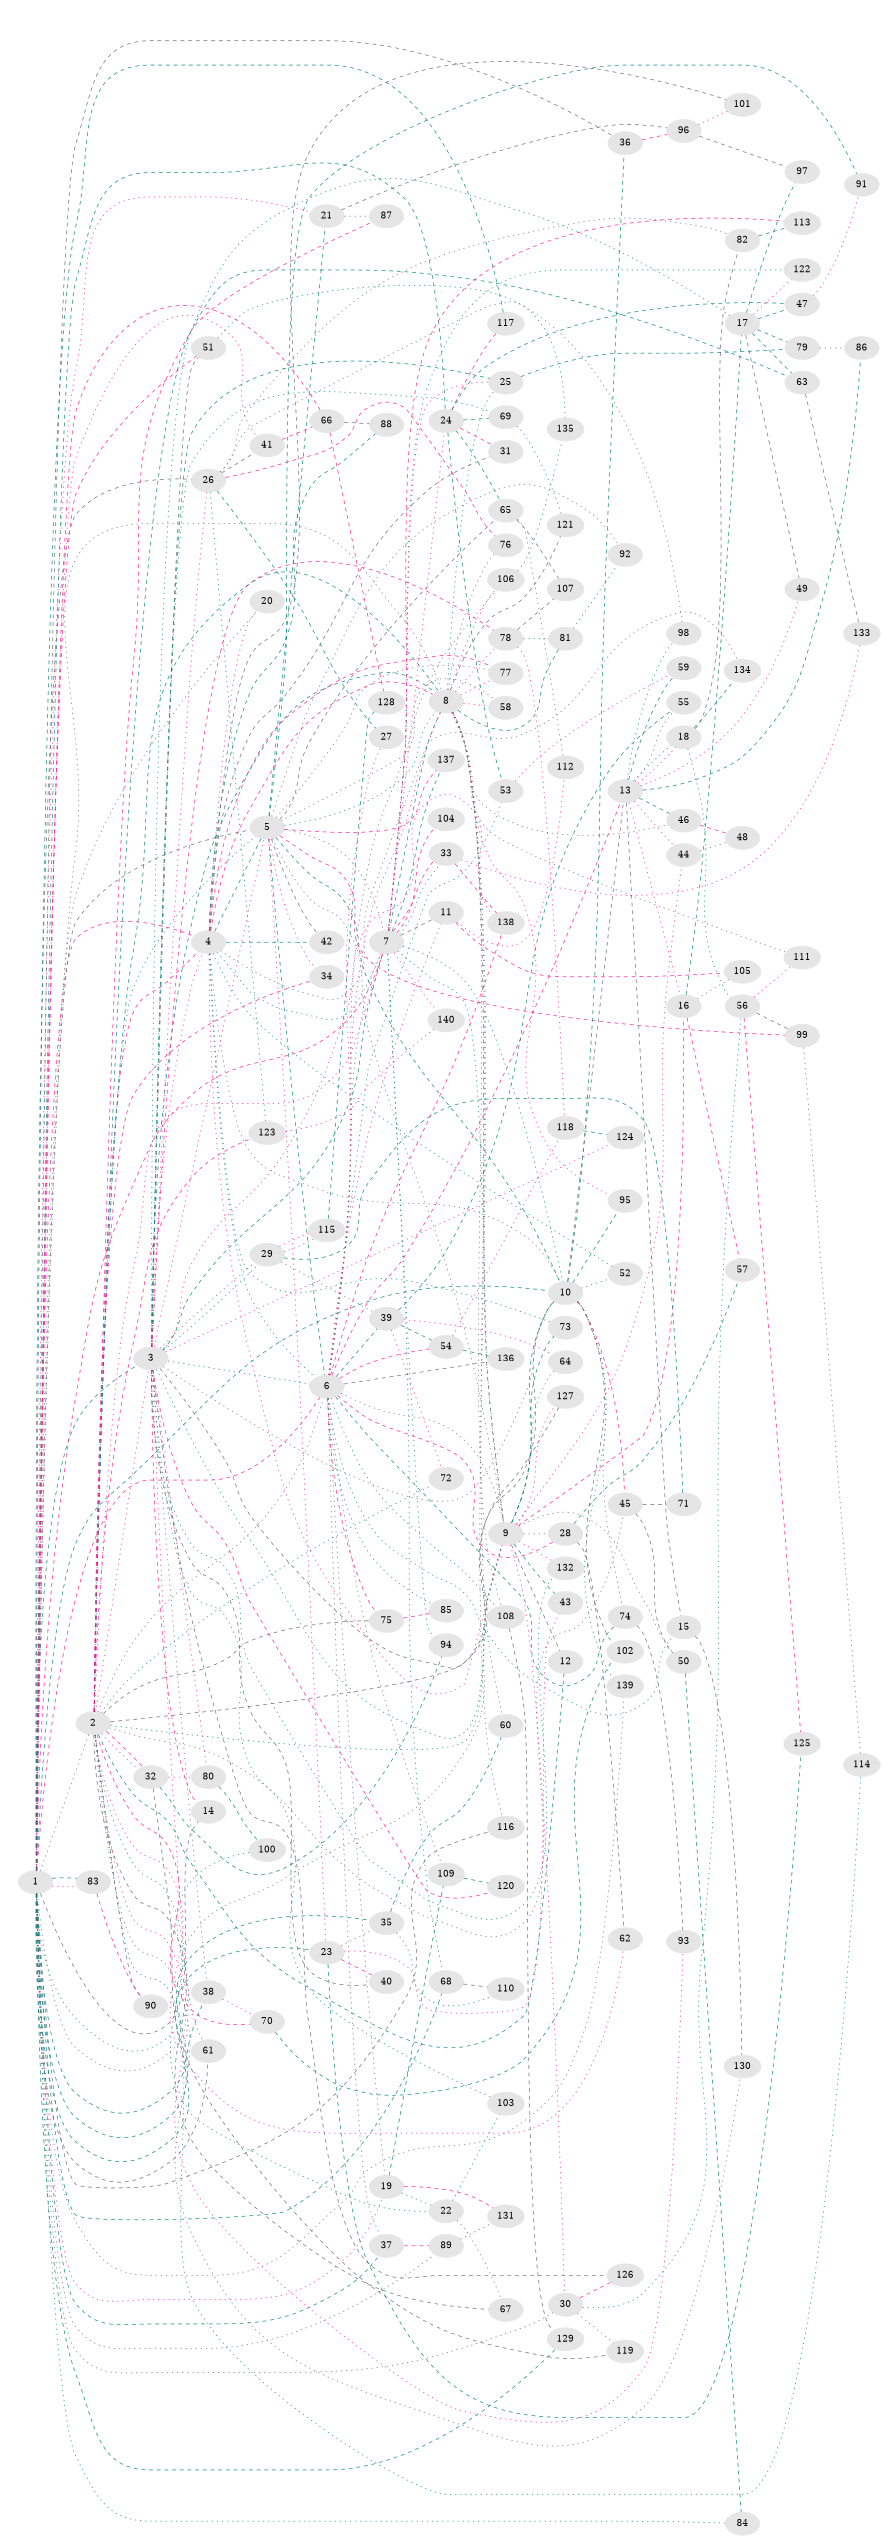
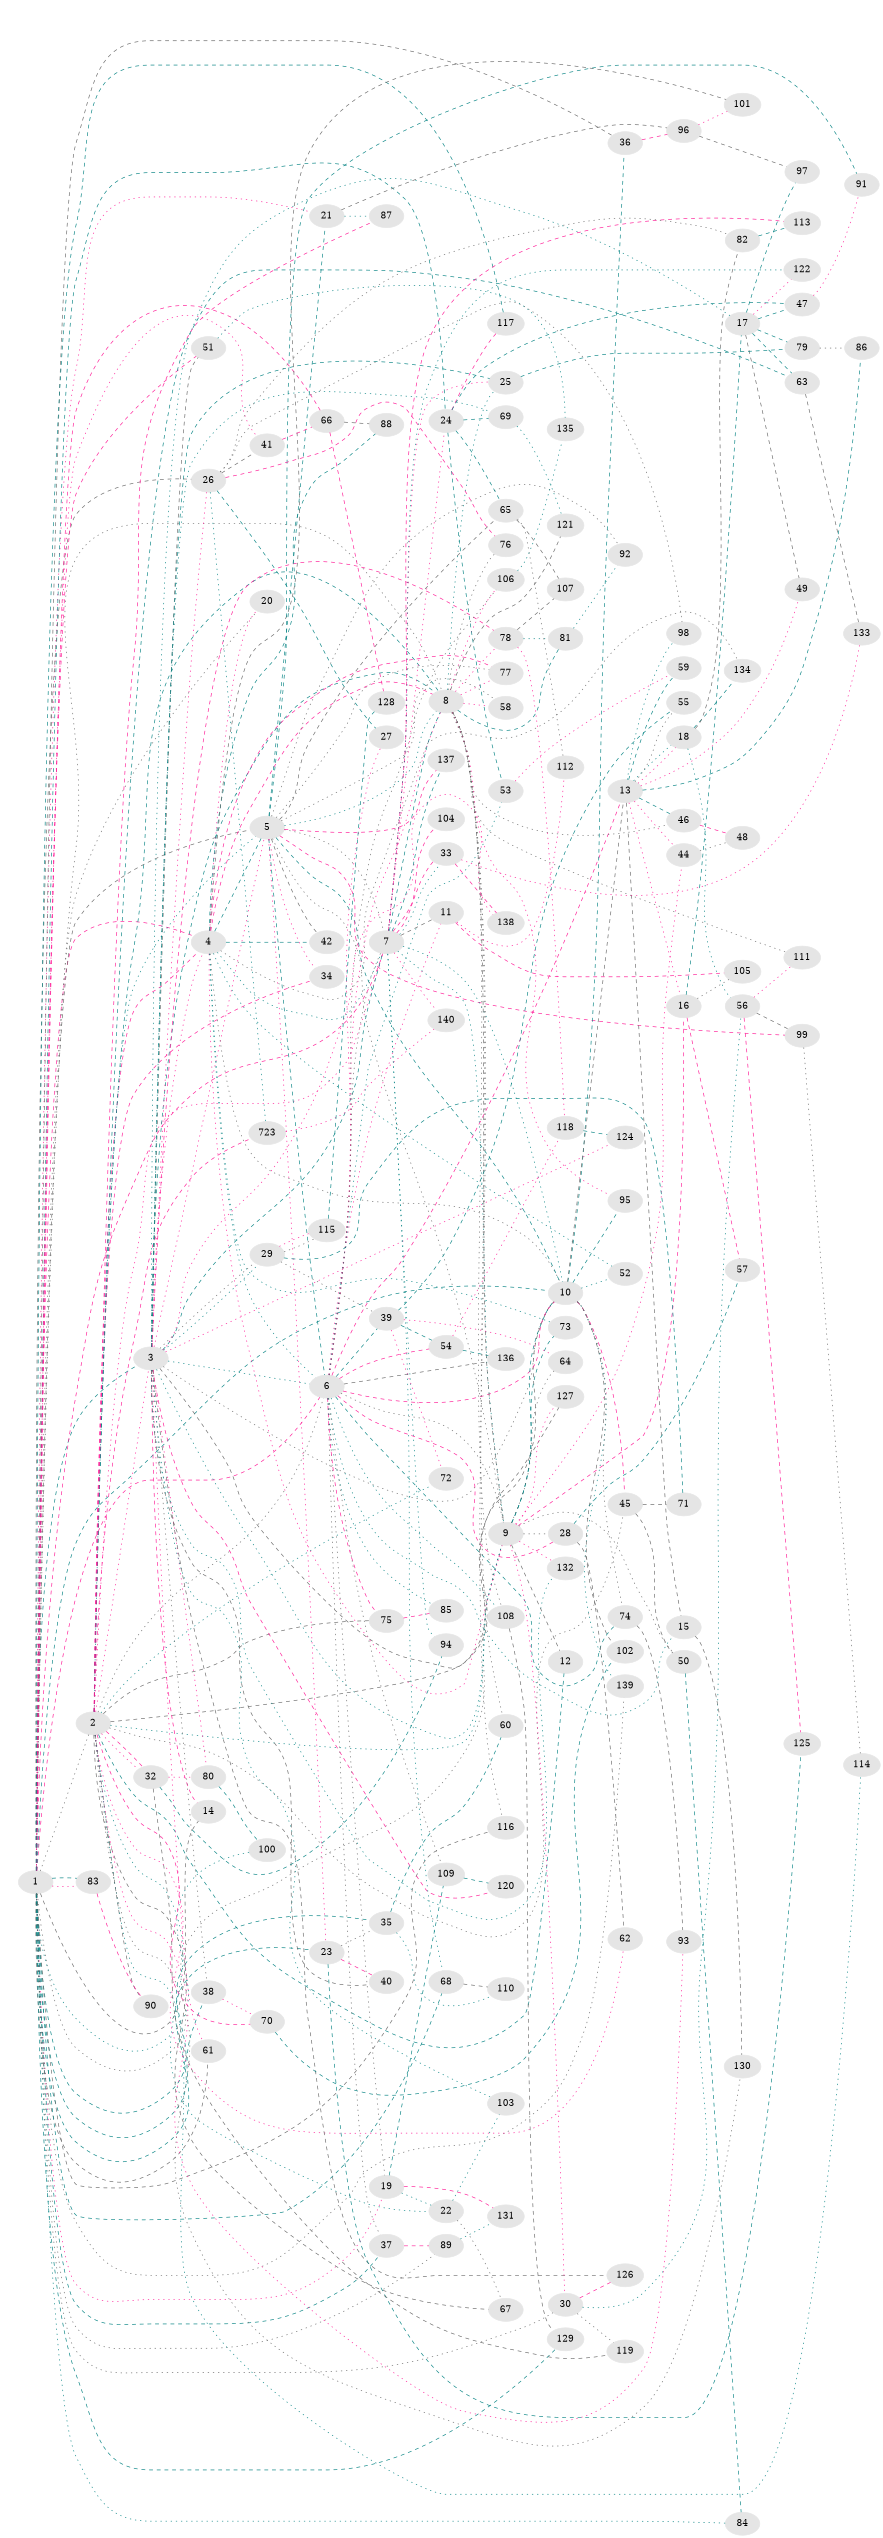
  graph {
    rankdir=LR
    node [color=gray90 style=filled]
    edge [color=teal style=dashed]
    1
    2
    3
    4
    5
    6
    7
    8
    9
    10
    14
    19
    20
    21
    23
    24
    26
    30
    35
    36
    37
    38
    41
    51
    61
    66
    68
    83
    84
    89
    100
    116
    117
    129
    139
    12
    22
    32
    34
    45
    62
    63
    67
    70
    72
    75
    87
    90
    93
    114
-   123
+   123 [label=723]
    130
    17
    25
    29
    40
    69
    78
    80
    103
    120
    124
    126
    127
    132
    138
-   31
    42
    52
    73
    77
    88
    101
    134
    58
    65
    91
    92
    99
    137
    11
    13
    15
    27
    28
    39
    53
    54
    74
    85
    106
    108
    109
    136
    104
    33
    94
    113
    122
    140
    46
    60
    76
    81
    95
    111
    121
    16
-   43
    44
    50
    64
    102
    131
    96
    125
    47
    98
    82
    56
    119
    110
    135
    128
    71
    133
    49
    79
    97
    115
    118
    107
    112
    105
    18
    55
    59
    86
    57
    48
    1 -- 2 [color=gray40 style=dotted]
    1 -- 3
    1 -- 4 [color=deeppink]
    1 -- 5 [color=gray40]
    1 -- 6 [color=deeppink]
    1 -- 7 [color=deeppink]
    1 -- 8 [color=gray40 style=dotted]
    1 -- 9 [color=gray40 style=dotted]
    1 -- 10
    1 -- 14 [color=gray40]
    1 -- 19 [color=deeppink style=dotted]
    1 -- 20 [color=gray40 style=dotted]
    1 -- 21 [color=deeppink style=dotted]
    1 -- 23
    1 -- 24
    1 -- 26 [color=gray40]
    1 -- 30 [color=gray40 style=dotted]
    1 -- 35
    1 -- 36 [color=gray40]
    1 -- 37
    1 -- 38
    1 -- 41 [color=deeppink style=dotted]
    1 -- 51 [color=deeppink]
    1 -- 61 [color=gray40]
    1 -- 66 [color=deeppink]
    1 -- 68
    1 -- 83 [color=deeppink style=dotted]
    1 -- 83
    1 -- 84 [style=dotted]
    1 -- 89 [color=gray40 style=dotted]
    1 -- 100 [style=dotted]
    1 -- 116 [color=gray40]
    1 -- 117
    1 -- 129
    1 -- 139 [color=gray40 style=dotted]
    2 -- 3 [color=deeppink style=dotted]
    2 -- 4 [color=deeppink]
    2 -- 5 [style=dotted]
    2 -- 6 [color=gray40 style=dotted]
    2 -- 7 [color=deeppink style=dotted]
    2 -- 8
    2 -- 9 [style=dotted]
    2 -- 10 [color=gray40]
    2 -- 12
    2 -- 22 [style=dotted]
    2 -- 32 [color=deeppink style=dotted]
    2 -- 32 [color=deeppink]
    2 -- 34 [color=deeppink]
    2 -- 45 [color=gray40 style=dotted]
    2 -- 62 [color=deeppink style=dotted]
    2 -- 63
    2 -- 67 [color=gray40]
    2 -- 70 [color=deeppink]
    2 -- 72 [style=dotted]
    2 -- 75 [color=gray40]
    2 -- 87 [color=deeppink]
    2 -- 90 [color=gray40]
    2 -- 93 [color=deeppink style=dotted]
    2 -- 114 [style=dotted]
    2 -- 123 [color=deeppink]
    2 -- 130 [color=gray40 style=dotted]
    3 -- 4 [color=deeppink style=dotted]
    3 -- 5 [color=deeppink style=dotted]
    3 -- 6 [style=dotted]
    3 -- 7
    3 -- 8
    3 -- 9 [style=dotted]
    3 -- 10 [color=gray40 style=dotted]
    3 -- 14 [color=deeppink]
    3 -- 26 [color=deeppink style=dotted]
    3 -- 38 [color=gray40 style=dotted]
    3 -- 51 [color=gray40]
    3 -- 61 [color=deeppink style=dotted]
    3 -- 17 [style=dotted]
    3 -- 25
    3 -- 29 [style=dotted]
    3 -- 29 [color=gray40 style=dotted]
    3 -- 40 [color=gray40]
    3 -- 69 [style=dotted]
    3 -- 78 [color=deeppink]
    3 -- 80 [color=deeppink style=dotted]
    3 -- 103 [style=dotted]
    3 -- 120 [color=deeppink]
    3 -- 124 [color=deeppink style=dotted]
    3 -- 126 [color=gray40]
    3 -- 127 [color=gray40]
    3 -- 132 [style=dotted]
    3 -- 138 [color=deeppink style=dotted]
    4 -- 5
    4 -- 6 [style=dotted]
    4 -- 7 [style=dotted]
    4 -- 8 [color=deeppink]
    4 -- 9 [color=deeppink style=dotted]
    4 -- 10 [color=gray40 style=dotted]
    4 -- 20 [color=deeppink style=dotted]
-   4 -- 31 [color=gray40]
    4 -- 42
    4 -- 52 [style=dotted]
    4 -- 73 [style=dotted]
    4 -- 77 [color=deeppink]
    4 -- 88
    4 -- 101 [color=gray40]
    4 -- 134 [color=gray40 style=dotted]
    5 -- 6
    5 -- 7 [color=gray40 style=dotted]
    5 -- 8 [style=dotted]
    5 -- 9 [color=gray40 style=dotted]
    5 -- 10
    5 -- 21
    5 -- 23 [color=deeppink style=dotted]
    5 -- 34 [color=deeppink style=dotted]
    5 -- 42 [color=gray40]
    5 -- 77 [color=gray40 style=dotted]
    5 -- 58 [color=gray40 style=dotted]
    5 -- 65 [color=gray40]
    5 -- 91
    5 -- 92 [color=gray40 style=dotted]
    5 -- 99 [color=deeppink]
    5 -- 137 [color=deeppink]
    6 -- 7 [color=gray40 style=dotted]
    6 -- 8 [color=deeppink style=dotted]
    6 -- 9 [color=gray40 style=dotted]
-   6 -- 138 [color=deeppink]
+   6 -- 10 [color=deeppink]
    6 -- 19 [color=gray40 style=dotted]
    6 -- 37 [color=gray40 style=dotted]
    6 -- 75 [color=deeppink]
    6 -- 11 [color=deeppink style=dotted]
    6 -- 13 [color=deeppink]
    6 -- 15 [style=dotted]
    6 -- 27 [color=deeppink style=dotted]
    6 -- 28 [color=deeppink]
    6 -- 39
    6 -- 53 [style=dotted]
    6 -- 54 [color=deeppink]
    6 -- 74
    6 -- 85 [style=dotted]
    6 -- 106 [color=gray40 style=dotted]
    6 -- 108 [style=dotted]
    6 -- 109 [color=gray40 style=dotted]
    6 -- 136 [color=gray40]
    7 -- 8
    7 -- 9 [style=dotted]
    7 -- 10 [style=dotted]
    7 -- 24 [color=deeppink style=dotted]
    7 -- 68 [style=dotted]
    7 -- 25 [color=deeppink style=dotted]
    7 -- 137
    7 -- 11 [color=gray40]
    7 -- 104 [color=deeppink]
    7 -- 33 [style=dotted]
    7 -- 33 [color=deeppink]
    7 -- 94 [style=dotted]
    7 -- 113 [color=deeppink]
    7 -- 122 [style=dotted]
    7 -- 140 [color=deeppink style=dotted]
    8 -- 9 [color=gray40]
    8 -- 116 [color=gray40 style=dotted]
    8 -- 25 [style=dotted]
    8 -- 78 [color=deeppink style=dotted]
    8 -- 77 [color=deeppink style=dotted]
    8 -- 58 [color=deeppink style=dotted]
    8 -- 106 [color=deeppink style=dotted]
    8 -- 108 [color=gray40 style=dotted]
    8 -- 46 [color=gray40 style=dotted]
    8 -- 60 [color=gray40 style=dotted]
    8 -- 76 [color=gray40 style=dotted]
    8 -- 81
    8 -- 95 [color=deeppink style=dotted]
    8 -- 111 [color=gray40 style=dotted]
    8 -- 121 [color=gray40]
    9 -- 10
    9 -- 30 [color=deeppink style=dotted]
    9 -- 12 [color=gray40]
    9 -- 127 [color=deeppink style=dotted]
    9 -- 132 [color=deeppink style=dotted]
    9 -- 73
    9 -- 28 [color=gray40 style=dotted]
    9 -- 16 [color=deeppink]
-   9 -- 43
    9 -- 44 [color=deeppink style=dotted]
    9 -- 50 [color=gray40 style=dotted]
    9 -- 64 [color=gray40 style=dotted]
    10 -- 36
    10 -- 139 [style=dotted]
    10 -- 45 [color=deeppink]
    10 -- 52 [style=dotted]
    10 -- 13 [color=gray40]
    10 -- 74 [color=gray40 style=dotted]
    10 -- 95
    10 -- 102 [color=gray40]
    19 -- 22 [style=dotted]
    19 -- 109
    19 -- 131 [color=deeppink]
    21 -- 87 [style=dotted]
    21 -- 96 [color=gray40]
    23 -- 35 [color=gray40 style=dotted]
    23 -- 40 [color=deeppink]
-   23 -- 43 [color=deeppink style=dotted]
    23 -- 125
    24 -- 117 [color=deeppink]
    24 -- 69
-   24 -- 31 [color=deeppink]
    24 -- 65
    24 -- 53
    24 -- 47
    26 -- 41 [color=gray40]
    26 -- 123 [style=dotted]
    26 -- 27
    26 -- 76 [color=deeppink]
    26 -- 98 [color=gray40 style=dotted]
    26 -- 82 [color=gray40 style=dotted]
    30 -- 126 [color=deeppink]
    30 -- 56 [style=dotted]
    30 -- 119 [color=gray40 style=dotted]
    35 -- 60
    35 -- 110 [style=dotted]
    36 -- 96 [color=deeppink]
    37 -- 89 [color=deeppink]
    38 -- 70 [color=deeppink style=dotted]
    41 -- 66 [color=deeppink]
    51 -- 135 [style=dotted]
    66 -- 88 [color=gray40]
    66 -- 128 [color=deeppink]
    68 -- 110 [color=gray40]
    83 -- 90 [color=deeppink]
    89 -- 131 [style=dotted]
    22 -- 67 [color=gray40 style=dotted]
    22 -- 103 [style=dotted]
    32 -- 80 [color=deeppink style=dotted]
    32 -- 94
    32 -- 119 [color=gray40]
    45 -- 50 [color=gray40]
    45 -- 71 [color=gray40]
    63 -- 133 [color=gray40]
    70 -- 102
    75 -- 85 [color=deeppink]
    123 -- 140 [color=deeppink style=dotted]
    17 -- 63
    17 -- 122 [color=deeppink style=dotted]
    17 -- 47
    17 -- 49 [color=gray40]
    17 -- 79
    17 -- 97
    25 -- 79
    29 -- 39 [color=gray40 style=dotted]
    29 -- 71
    29 -- 115 [color=gray40 style=dotted]
    29 -- 115 [color=deeppink style=dotted]
    69 -- 121 [style=dotted]
    78 -- 81 [style=dotted]
    78 -- 118 [color=deeppink style=dotted]
    78 -- 107 [color=gray40]
    80 -- 100
    65 -- 107 [color=gray40]
    65 -- 112 [color=gray40 style=dotted]
    99 -- 114 [color=gray40 style=dotted]
    11 -- 112 [color=deeppink style=dotted]
    11 -- 105 [color=deeppink]
    13 -- 15 [color=gray40]
    13 -- 46
    13 -- 16 [color=deeppink style=dotted]
    13 -- 44 [color=deeppink style=dotted]
    13 -- 98 [style=dotted]
    13 -- 49 [color=deeppink style=dotted]
    13 -- 18 [color=deeppink style=dotted]
    13 -- 18 [style=dotted]
    13 -- 55 [color=gray40 style=dotted]
    13 -- 59
    13 -- 86
    15 -- 130 [color=gray40]
    28 -- 62 [color=gray40]
    28 -- 57
    39 -- 72 [color=deeppink style=dotted]
    39 -- 54
    39 -- 64 [color=deeppink style=dotted]
    39 -- 55
    53 -- 59 [color=deeppink style=dotted]
    54 -- 136
    54 -- 118 [color=deeppink style=dotted]
    74 -- 93 [color=gray40]
    106 -- 135 [style=dotted]
    108 -- 129 [color=gray40]
    109 -- 120
    33 -- 138 [color=deeppink]
    33 -- 133 [color=deeppink style=dotted]
    46 -- 48 [color=deeppink]
    81 -- 92 [style=dotted]
    16 -- 17
    16 -- 105 [color=gray40 style=dotted]
    16 -- 57 [color=deeppink]
    44 -- 48 [color=gray40 style=dotted]
    50 -- 84
    96 -- 101 [color=deeppink style=dotted]
    96 -- 97 [color=gray40]
    47 -- 91 [color=deeppink style=dotted]
    82 -- 113
    56 -- 99 [color=gray40]
    56 -- 111 [color=deeppink style=dotted]
    56 -- 125 [color=deeppink]
    79 -- 86 [color=gray40 style=dotted]
    115 -- 128
    118 -- 124
    18 -- 134
    18 -- 82 [color=gray40]
    18 -- 56 [style=dotted]
  }
